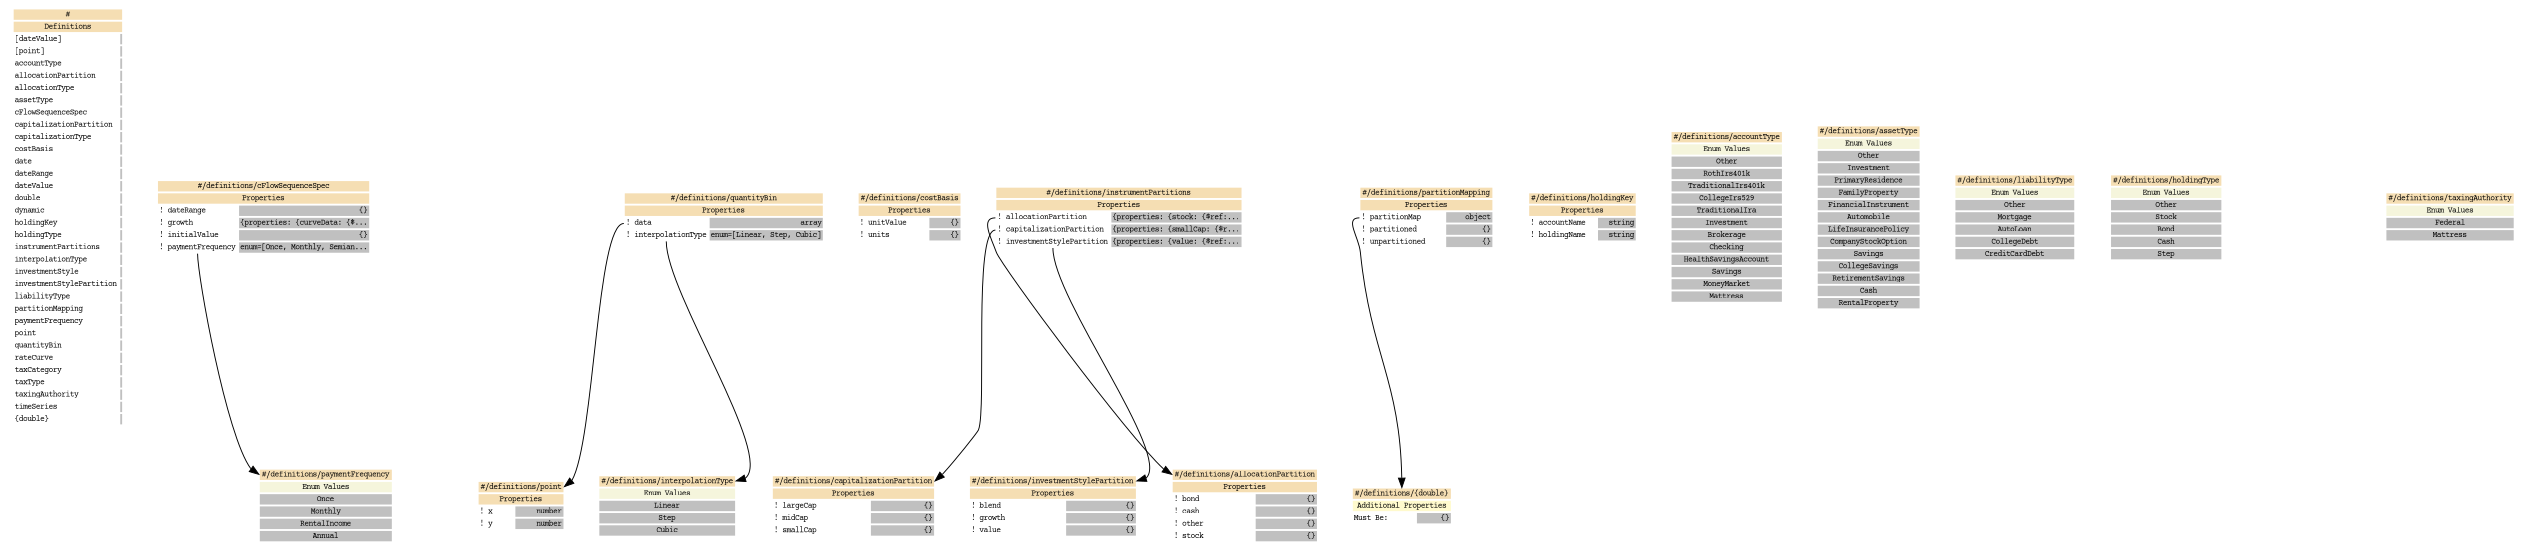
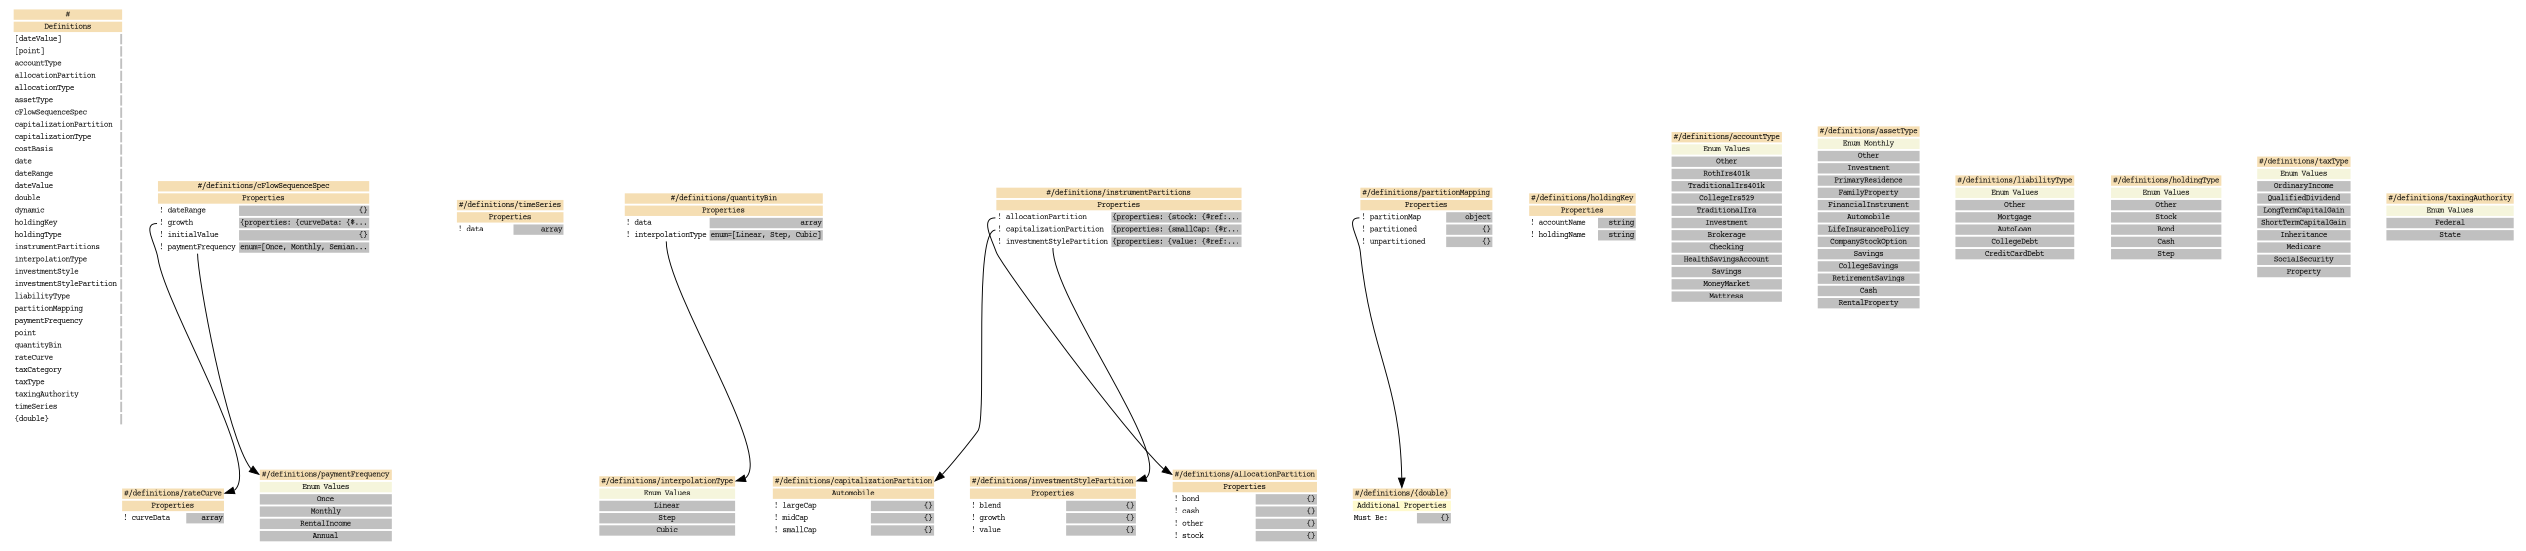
  digraph {
    fontname="Courier Prime"
    fontsize=8
    node [fontname="Courier Prime" fontsize=8 shape=plaintext]
    edge [fontname="Courier Prime" fontsize=8 headport="@path"]
    n1 [label=< <table border="0" cellborder="0" cellpadding="1" bgcolor="white"> <tr><td bgcolor="wheat" align="center" colspan="2" port="@path"><font color="black">#</font></td></tr>   <tr><td bgcolor="wheat" align="center" colspan="2"><font color="black">Definitions</font></td></tr> <tr><td align="left" port="#@[dateValue]">[dateValue]</td>[dateValue]<td bgcolor="grey" align="right"></td></tr> <tr><td align="left" port="#@[point]">[point]</td>[point]<td bgcolor="grey" align="right"></td></tr> <tr><td align="left" port="#@accountType">accountType</td>accountType<td bgcolor="grey" align="right"></td></tr> <tr><td align="left" port="#@allocationPartition">allocationPartition</td>allocationPartition<td bgcolor="grey" align="right"></td></tr> <tr><td align="left" port="#@allocationType">allocationType</td>allocationType<td bgcolor="grey" align="right"></td></tr> <tr><td align="left" port="#@assetType">assetType</td>assetType<td bgcolor="grey" align="right"></td></tr> <tr><td align="left" port="#@cFlowSequenceSpec">cFlowSequenceSpec</td>cFlowSequenceSpec<td bgcolor="grey" align="right"></td></tr> <tr><td align="left" port="#@capitalizationPartition">capitalizationPartition</td>capitalizationPartition<td bgcolor="grey" align="right"></td></tr> <tr><td align="left" port="#@capitalizationType">capitalizationType</td>capitalizationType<td bgcolor="grey" align="right"></td></tr> <tr><td align="left" port="#@costBasis">costBasis</td>costBasis<td bgcolor="grey" align="right"></td></tr> <tr><td align="left" port="#@date">date</td>date<td bgcolor="grey" align="right"></td></tr> <tr><td align="left" port="#@dateRange">dateRange</td>dateRange<td bgcolor="grey" align="right"></td></tr> <tr><td align="left" port="#@dateValue">dateValue</td>dateValue<td bgcolor="grey" align="right"></td></tr> <tr><td align="left" port="#@double">double</td>double<td bgcolor="grey" align="right"></td></tr> <tr><td align="left" port="#@dynamic">dynamic</td>dynamic<td bgcolor="grey" align="right"></td></tr> <tr><td align="left" port="#@holdingKey">holdingKey</td>holdingKey<td bgcolor="grey" align="right"></td></tr> <tr><td align="left" port="#@holdingType">holdingType</td>holdingType<td bgcolor="grey" align="right"></td></tr> <tr><td align="left" port="#@instrumentPartitions">instrumentPartitions</td>instrumentPartitions<td bgcolor="grey" align="right"></td></tr> <tr><td align="left" port="#@interpolationType">interpolationType</td>interpolationType<td bgcolor="grey" align="right"></td></tr> <tr><td align="left" port="#@investmentStyle">investmentStyle</td>investmentStyle<td bgcolor="grey" align="right"></td></tr> <tr><td align="left" port="#@investmentStylePartition">investmentStylePartition</td>investmentStylePartition<td bgcolor="grey" align="right"></td></tr> <tr><td align="left" port="#@liabilityType">liabilityType</td>liabilityType<td bgcolor="grey" align="right"></td></tr> <tr><td align="left" port="#@partitionMapping">partitionMapping</td>partitionMapping<td bgcolor="grey" align="right"></td></tr> <tr><td align="left" port="#@paymentFrequency">paymentFrequency</td>paymentFrequency<td bgcolor="grey" align="right"></td></tr> <tr><td align="left" port="#@point">point</td>point<td bgcolor="grey" align="right"></td></tr> <tr><td align="left" port="#@quantityBin">quantityBin</td>quantityBin<td bgcolor="grey" align="right"></td></tr> <tr><td align="left" port="#@rateCurve">rateCurve</td>rateCurve<td bgcolor="grey" align="right"></td></tr> <tr><td align="left" port="#@taxCategory">taxCategory</td>taxCategory<td bgcolor="grey" align="right"></td></tr> <tr><td align="left" port="#@taxType">taxType</td>taxType<td bgcolor="grey" align="right"></td></tr> <tr><td align="left" port="#@taxingAuthority">taxingAuthority</td>taxingAuthority<td bgcolor="grey" align="right"></td></tr> <tr><td align="left" port="#@timeSeries">timeSeries</td>timeSeries<td bgcolor="grey" align="right"></td></tr> <tr><td align="left" port="#@{double}">{double}</td>{double}<td bgcolor="grey" align="right"></td></tr> </table> >]
-   n4 [label=< <table border="0" cellborder="0" cellpadding="1" bgcolor="white"> <tr><td bgcolor="wheat" align="center" colspan="2" port="@path"><font color="black">#/definitions/point</font></td></tr>   <tr><td bgcolor="wheat" align="center" colspan="2" port=""><font color="black">Properties</font></td></tr> <tr><td align="left" port="@x">! x</td>! x<td bgcolor="grey" align="right">number</td></tr> <tr><td align="left" port="@y">! y</td>! y<td bgcolor="grey" align="right">number</td></tr> </table> >]
-   n5 [label=< <table border="0" cellborder="0" cellpadding="1" bgcolor="white"> <tr><td bgcolor="wheat" align="center" colspan="2" port="@path"><font color="black">#/definitions/costBasis</font></td></tr>   <tr><td bgcolor="wheat" align="center" colspan="2" port=""><font color="black">Properties</font></td></tr> <tr><td align="left" port="@unitValue">! unitValue</td>! unitValue<td bgcolor="grey" align="right">{}</td></tr> <tr><td align="left" port="@units">! units</td>! units<td bgcolor="grey" align="right">{}</td></tr> </table> >]
+   n2 [label=< <table border="0" cellborder="0" cellpadding="1" bgcolor="white"> <tr><td bgcolor="wheat" align="center" colspan="2" port="@path"><font color="black">#/definitions/rateCurve</font></td></tr>   <tr><td bgcolor="wheat" align="center" colspan="2" port=""><font color="black">Properties</font></td></tr> <tr><td align="left" port="@curveData">! curveData</td>! curveData<td bgcolor="grey" align="right">array</td></tr> </table> >]
+   n3 [label=< <table border="0" cellborder="0" cellpadding="1" bgcolor="white"> <tr><td bgcolor="wheat" align="center" colspan="2" port="@path"><font color="black">#/definitions/timeSeries</font></td></tr>   <tr><td bgcolor="wheat" align="center" colspan="2" port=""><font color="black">Properties</font></td></tr> <tr><td align="left" port="@data">! data</td>! data<td bgcolor="grey" align="right">array</td></tr> </table> >]
    n6 [label=< <table border="0" cellborder="0" cellpadding="1" bgcolor="white"> <tr><td bgcolor="wheat" align="center" colspan="2" port="@path"><font color="black">#/definitions/quantityBin</font></td></tr>   <tr><td bgcolor="wheat" align="center" colspan="2" port=""><font color="black">Properties</font></td></tr> <tr><td align="left" port="@data">! data</td>! data<td bgcolor="grey" align="right">array</td></tr> <tr><td align="left" port="@interpolationType">! interpolationType</td>! interpolationType<td bgcolor="grey" align="right">enum=[Linear, Step, Cubic]</td></tr> </table> >]
    n7 [label=< <table border="0" cellborder="0" cellpadding="1" bgcolor="white"> <tr><td bgcolor="wheat" align="center" colspan="2" port="@path"><font color="black">#/definitions/interpolationType</font></td></tr>   <tr><td bgcolor="beige" align="center" colspan="2" port=""><font color="black">Enum Values</font></td></tr> <tr><td bgcolor="grey" align="center" colspan="2" port=""><font color="black">Linear</font></td></tr> <tr><td bgcolor="grey" align="center" colspan="2" port=""><font color="black">Step</font></td></tr> <tr><td bgcolor="grey" align="center" colspan="2" port=""><font color="black">Cubic</font></td></tr> </table> >]
-   n8 [label=< <table border="0" cellborder="0" cellpadding="1" bgcolor="white"> <tr><td bgcolor="wheat" align="center" colspan="2" port="@path"><font color="black">#/definitions/capitalizationPartition</font></td></tr>   <tr><td bgcolor="wheat" align="center" colspan="2" port=""><font color="black">Properties</font></td></tr> <tr><td align="left" port="@largeCap">! largeCap</td>! largeCap<td bgcolor="grey" align="right">{}</td></tr> <tr><td align="left" port="@midCap">! midCap</td>! midCap<td bgcolor="grey" align="right">{}</td></tr> <tr><td align="left" port="@smallCap">! smallCap</td>! smallCap<td bgcolor="grey" align="right">{}</td></tr> </table> >]
+   n8 [label=< <table border="0" cellborder="0" cellpadding="1" bgcolor="white"> <tr><td bgcolor="wheat" align="center" colspan="2" port="@path"><font color="black">#/definitions/capitalizationPartition</font></td></tr>   <tr><td bgcolor="wheat" align="center" colspan="2" port=""><font color="black">Automobile</font></td></tr> <tr><td align="left" port="@largeCap">! largeCap</td>! largeCap<td bgcolor="grey" align="right">{}</td></tr> <tr><td align="left" port="@midCap">! midCap</td>! midCap<td bgcolor="grey" align="right">{}</td></tr> <tr><td align="left" port="@smallCap">! smallCap</td>! smallCap<td bgcolor="grey" align="right">{}</td></tr> </table> >]
    n9 [label=< <table border="0" cellborder="0" cellpadding="1" bgcolor="white"> <tr><td bgcolor="wheat" align="center" colspan="2" port="@path"><font color="black">#/definitions/investmentStylePartition</font></td></tr>   <tr><td bgcolor="wheat" align="center" colspan="2" port=""><font color="black">Properties</font></td></tr> <tr><td align="left" port="@blend">! blend</td>! blend<td bgcolor="grey" align="right">{}</td></tr> <tr><td align="left" port="@growth">! growth</td>! growth<td bgcolor="grey" align="right">{}</td></tr> <tr><td align="left" port="@value">! value</td>! value<td bgcolor="grey" align="right">{}</td></tr> </table> >]
    n10 [label=< <table border="0" cellborder="0" cellpadding="1" bgcolor="white"> <tr><td bgcolor="wheat" align="center" colspan="2" port="@path"><font color="black">#/definitions/allocationPartition</font></td></tr>   <tr><td bgcolor="wheat" align="center" colspan="2" port=""><font color="black">Properties</font></td></tr> <tr><td align="left" port="@bond">! bond</td>! bond<td bgcolor="grey" align="right">{}</td></tr> <tr><td align="left" port="@cash">! cash</td>! cash<td bgcolor="grey" align="right">{}</td></tr> <tr><td align="left" port="@other">! other</td>! other<td bgcolor="grey" align="right">{}</td></tr> <tr><td align="left" port="@stock">! stock</td>! stock<td bgcolor="grey" align="right">{}</td></tr> </table> >]
    n11 [label=< <table border="0" cellborder="0" cellpadding="1" bgcolor="white"> <tr><td bgcolor="wheat" align="center" colspan="2" port="@path"><font color="black">#/definitions/instrumentPartitions</font></td></tr>   <tr><td bgcolor="wheat" align="center" colspan="2" port=""><font color="black">Properties</font></td></tr> <tr><td align="left" port="@allocationPartition">! allocationPartition</td>! allocationPartition<td bgcolor="grey" align="right">{properties: {stock: {$ref:...</td></tr> <tr><td align="left" port="@capitalizationPartition">! capitalizationPartition</td>! capitalizationPartition<td bgcolor="grey" align="right">{properties: {smallCap: {$r...</td></tr> <tr><td align="left" port="@investmentStylePartition">! investmentStylePartition</td>! investmentStylePartition<td bgcolor="grey" align="right">{properties: {value: {$ref:...</td></tr> </table> >]
    n12 [label=< <table border="0" cellborder="0" cellpadding="1" bgcolor="white"> <tr><td bgcolor="wheat" align="center" colspan="2" port="@path"><font color="black">#/definitions/partitionMapping</font></td></tr>   <tr><td bgcolor="wheat" align="center" colspan="2" port=""><font color="black">Properties</font></td></tr> <tr><td align="left" port="@partitionMap">! partitionMap</td>! partitionMap<td bgcolor="grey" align="right">object</td></tr> <tr><td align="left" port="@partitioned">! partitioned</td>! partitioned<td bgcolor="grey" align="right">{}</td></tr> <tr><td align="left" port="@unpartitioned">! unpartitioned</td>! unpartitioned<td bgcolor="grey" align="right">{}</td></tr> </table> >]
    n13 [label=< <table border="0" cellborder="0" cellpadding="1" bgcolor="white"> <tr><td bgcolor="wheat" align="center" colspan="2" port="@path"><font color="black">#/definitions/{double}</font></td></tr>   <tr><td bgcolor="lemonchiffon" align="center" colspan="2" port=""><font color="black">Additional Properties</font></td></tr> <tr><td align="left" port="mustBe">Must Be: </td>Must Be: <td bgcolor="grey" align="right">{}</td></tr> </table> >]
    n14 [label=< <table border="0" cellborder="0" cellpadding="1" bgcolor="white"> <tr><td bgcolor="wheat" align="center" colspan="2" port="@path"><font color="black">#/definitions/cFlowSequenceSpec</font></td></tr>   <tr><td bgcolor="wheat" align="center" colspan="2" port=""><font color="black">Properties</font></td></tr> <tr><td align="left" port="@dateRange">! dateRange</td>! dateRange<td bgcolor="grey" align="right">{}</td></tr> <tr><td align="left" port="@growth">! growth</td>! growth<td bgcolor="grey" align="right">{properties: {curveData: {$...</td></tr> <tr><td align="left" port="@initialValue">! initialValue</td>! initialValue<td bgcolor="grey" align="right">{}</td></tr> <tr><td align="left" port="@paymentFrequency">! paymentFrequency</td>! paymentFrequency<td bgcolor="grey" align="right">enum=[Once, Monthly, Semian...</td></tr> </table> >]
    n15 [label=< <table border="0" cellborder="0" cellpadding="1" bgcolor="white"> <tr><td bgcolor="wheat" align="center" colspan="2" port="@path"><font color="black">#/definitions/paymentFrequency</font></td></tr>   <tr><td bgcolor="beige" align="center" colspan="2" port=""><font color="black">Enum Values</font></td></tr> <tr><td bgcolor="grey" align="center" colspan="2" port=""><font color="black">Once</font></td></tr> <tr><td bgcolor="grey" align="center" colspan="2" port=""><font color="black">Monthly</font></td></tr> <tr><td bgcolor="grey" align="center" colspan="2" port=""><font color="black">RentalIncome</font></td></tr> <tr><td bgcolor="grey" align="center" colspan="2" port=""><font color="black">Annual</font></td></tr> </table> >]
    n16 [label=< <table border="0" cellborder="0" cellpadding="1" bgcolor="white"> <tr><td bgcolor="wheat" align="center" colspan="2" port="@path"><font color="black">#/definitions/holdingKey</font></td></tr>   <tr><td bgcolor="wheat" align="center" colspan="2" port=""><font color="black">Properties</font></td></tr> <tr><td align="left" port="@accountName">! accountName</td>! accountName<td bgcolor="grey" align="right">string</td></tr> <tr><td align="left" port="@holdingName">! holdingName</td>! holdingName<td bgcolor="grey" align="right">string</td></tr> </table> >]
    n17 [label=< <table border="0" cellborder="0" cellpadding="1" bgcolor="white"> <tr><td bgcolor="wheat" align="center" colspan="2" port="@path"><font color="black">#/definitions/accountType</font></td></tr>   <tr><td bgcolor="beige" align="center" colspan="2" port=""><font color="black">Enum Values</font></td></tr> <tr><td bgcolor="grey" align="center" colspan="2" port=""><font color="black">Other</font></td></tr> <tr><td bgcolor="grey" align="center" colspan="2" port=""><font color="black">RothIrs401k</font></td></tr> <tr><td bgcolor="grey" align="center" colspan="2" port=""><font color="black">TraditionalIrs401k</font></td></tr> <tr><td bgcolor="grey" align="center" colspan="2" port=""><font color="black">CollegeIrs529</font></td></tr> <tr><td bgcolor="grey" align="center" colspan="2" port=""><font color="black">TraditionalIra</font></td></tr> <tr><td bgcolor="grey" align="center" colspan="2" port=""><font color="black">Investment</font></td></tr> <tr><td bgcolor="grey" align="center" colspan="2" port=""><font color="black">Brokerage</font></td></tr> <tr><td bgcolor="grey" align="center" colspan="2" port=""><font color="black">Checking</font></td></tr> <tr><td bgcolor="grey" align="center" colspan="2" port=""><font color="black">HealthSavingsAccount</font></td></tr> <tr><td bgcolor="grey" align="center" colspan="2" port=""><font color="black">Savings</font></td></tr> <tr><td bgcolor="grey" align="center" colspan="2" port=""><font color="black">MoneyMarket</font></td></tr> <tr><td bgcolor="grey" align="center" colspan="2" port=""><font color="black">Mattress</font></td></tr> </table> >]
-   n18 [label=< <table border="0" cellborder="0" cellpadding="1" bgcolor="white"> <tr><td bgcolor="wheat" align="center" colspan="2" port="@path"><font color="black">#/definitions/assetType</font></td></tr>   <tr><td bgcolor="beige" align="center" colspan="2" port=""><font color="black">Enum Values</font></td></tr> <tr><td bgcolor="grey" align="center" colspan="2" port=""><font color="black">Other</font></td></tr> <tr><td bgcolor="grey" align="center" colspan="2" port=""><font color="black">Investment</font></td></tr> <tr><td bgcolor="grey" align="center" colspan="2" port=""><font color="black">PrimaryResidence</font></td></tr> <tr><td bgcolor="grey" align="center" colspan="2" port=""><font color="black">FamilyProperty</font></td></tr> <tr><td bgcolor="grey" align="center" colspan="2" port=""><font color="black">FinancialInstrument</font></td></tr> <tr><td bgcolor="grey" align="center" colspan="2" port=""><font color="black">Automobile</font></td></tr> <tr><td bgcolor="grey" align="center" colspan="2" port=""><font color="black">LifeInsurancePolicy</font></td></tr> <tr><td bgcolor="grey" align="center" colspan="2" port=""><font color="black">CompanyStockOption</font></td></tr> <tr><td bgcolor="grey" align="center" colspan="2" port=""><font color="black">Savings</font></td></tr> <tr><td bgcolor="grey" align="center" colspan="2" port=""><font color="black">CollegeSavings</font></td></tr> <tr><td bgcolor="grey" align="center" colspan="2" port=""><font color="black">RetirementSavings</font></td></tr> <tr><td bgcolor="grey" align="center" colspan="2" port=""><font color="black">Cash</font></td></tr> <tr><td bgcolor="grey" align="center" colspan="2" port=""><font color="black">RentalProperty</font></td></tr> </table> >]
+   n18 [label=< <table border="0" cellborder="0" cellpadding="1" bgcolor="white"> <tr><td bgcolor="wheat" align="center" colspan="2" port="@path"><font color="black">#/definitions/assetType</font></td></tr>   <tr><td bgcolor="beige" align="center" colspan="2" port=""><font color="black">Enum Monthly</font></td></tr> <tr><td bgcolor="grey" align="center" colspan="2" port=""><font color="black">Other</font></td></tr> <tr><td bgcolor="grey" align="center" colspan="2" port=""><font color="black">Investment</font></td></tr> <tr><td bgcolor="grey" align="center" colspan="2" port=""><font color="black">PrimaryResidence</font></td></tr> <tr><td bgcolor="grey" align="center" colspan="2" port=""><font color="black">FamilyProperty</font></td></tr> <tr><td bgcolor="grey" align="center" colspan="2" port=""><font color="black">FinancialInstrument</font></td></tr> <tr><td bgcolor="grey" align="center" colspan="2" port=""><font color="black">Automobile</font></td></tr> <tr><td bgcolor="grey" align="center" colspan="2" port=""><font color="black">LifeInsurancePolicy</font></td></tr> <tr><td bgcolor="grey" align="center" colspan="2" port=""><font color="black">CompanyStockOption</font></td></tr> <tr><td bgcolor="grey" align="center" colspan="2" port=""><font color="black">Savings</font></td></tr> <tr><td bgcolor="grey" align="center" colspan="2" port=""><font color="black">CollegeSavings</font></td></tr> <tr><td bgcolor="grey" align="center" colspan="2" port=""><font color="black">RetirementSavings</font></td></tr> <tr><td bgcolor="grey" align="center" colspan="2" port=""><font color="black">Cash</font></td></tr> <tr><td bgcolor="grey" align="center" colspan="2" port=""><font color="black">RentalProperty</font></td></tr> </table> >]
    n19 [label=< <table border="0" cellborder="0" cellpadding="1" bgcolor="white"> <tr><td bgcolor="wheat" align="center" colspan="2" port="@path"><font color="black">#/definitions/liabilityType</font></td></tr>   <tr><td bgcolor="beige" align="center" colspan="2" port=""><font color="black">Enum Values</font></td></tr> <tr><td bgcolor="grey" align="center" colspan="2" port=""><font color="black">Other</font></td></tr> <tr><td bgcolor="grey" align="center" colspan="2" port=""><font color="black">Mortgage</font></td></tr> <tr><td bgcolor="grey" align="center" colspan="2" port=""><font color="black">AutoLoan</font></td></tr> <tr><td bgcolor="grey" align="center" colspan="2" port=""><font color="black">CollegeDebt</font></td></tr> <tr><td bgcolor="grey" align="center" colspan="2" port=""><font color="black">CreditCardDebt</font></td></tr> </table> >]
    n20 [label=< <table border="0" cellborder="0" cellpadding="1" bgcolor="white"> <tr><td bgcolor="wheat" align="center" colspan="2" port="@path"><font color="black">#/definitions/holdingType</font></td></tr>   <tr><td bgcolor="beige" align="center" colspan="2" port=""><font color="black">Enum Values</font></td></tr> <tr><td bgcolor="grey" align="center" colspan="2" port=""><font color="black">Other</font></td></tr> <tr><td bgcolor="grey" align="center" colspan="2" port=""><font color="black">Stock</font></td></tr> <tr><td bgcolor="grey" align="center" colspan="2" port=""><font color="black">Bond</font></td></tr> <tr><td bgcolor="grey" align="center" colspan="2" port=""><font color="black">Cash</font></td></tr> <tr><td bgcolor="grey" align="center" colspan="2" port=""><font color="black">Step</font></td></tr> </table> >]
-   n22 [label=< <table border="0" cellborder="0" cellpadding="1" bgcolor="white"> <tr><td bgcolor="wheat" align="center" colspan="2" port="@path"><font color="black">#/definitions/taxingAuthority</font></td></tr>   <tr><td bgcolor="beige" align="center" colspan="2" port=""><font color="black">Enum Values</font></td></tr> <tr><td bgcolor="grey" align="center" colspan="2" port=""><font color="black">Federal</font></td></tr> <tr><td bgcolor="grey" align="center" colspan="2" port=""><font color="black">Mattress</font></td></tr> </table> >]
-   n6 -> n4 [tailport="@data"]
+   n21 [label=< <table border="0" cellborder="0" cellpadding="1" bgcolor="white"> <tr><td bgcolor="wheat" align="center" colspan="2" port="@path"><font color="black">#/definitions/taxType</font></td></tr>   <tr><td bgcolor="beige" align="center" colspan="2" port=""><font color="black">Enum Values</font></td></tr> <tr><td bgcolor="grey" align="center" colspan="2" port=""><font color="black">OrdinaryIncome</font></td></tr> <tr><td bgcolor="grey" align="center" colspan="2" port=""><font color="black">QualifiedDividend</font></td></tr> <tr><td bgcolor="grey" align="center" colspan="2" port=""><font color="black">LongTermCapitalGain</font></td></tr> <tr><td bgcolor="grey" align="center" colspan="2" port=""><font color="black">ShortTermCapitalGain</font></td></tr> <tr><td bgcolor="grey" align="center" colspan="2" port=""><font color="black">Inheritance</font></td></tr> <tr><td bgcolor="grey" align="center" colspan="2" port=""><font color="black">Medicare</font></td></tr> <tr><td bgcolor="grey" align="center" colspan="2" port=""><font color="black">SocialSecurity</font></td></tr> <tr><td bgcolor="grey" align="center" colspan="2" port=""><font color="black">Property</font></td></tr> </table> >]
+   n22 [label=< <table border="0" cellborder="0" cellpadding="1" bgcolor="white"> <tr><td bgcolor="wheat" align="center" colspan="2" port="@path"><font color="black">#/definitions/taxingAuthority</font></td></tr>   <tr><td bgcolor="beige" align="center" colspan="2" port=""><font color="black">Enum Values</font></td></tr> <tr><td bgcolor="grey" align="center" colspan="2" port=""><font color="black">Federal</font></td></tr> <tr><td bgcolor="grey" align="center" colspan="2" port=""><font color="black">State</font></td></tr> </table> >]
    n6 -> n7 [tailport="@interpolationType"]
    n11 -> n8 [tailport="@capitalizationPartition"]
    n11 -> n9 [tailport="@investmentStylePartition"]
    n11 -> n10 [tailport="@allocationPartition"]
    n12 -> n13 [tailport="@partitionMap"]
+   n14 -> n2 [tailport="@growth"]
    n14 -> n15 [tailport="@paymentFrequency"]
  }
